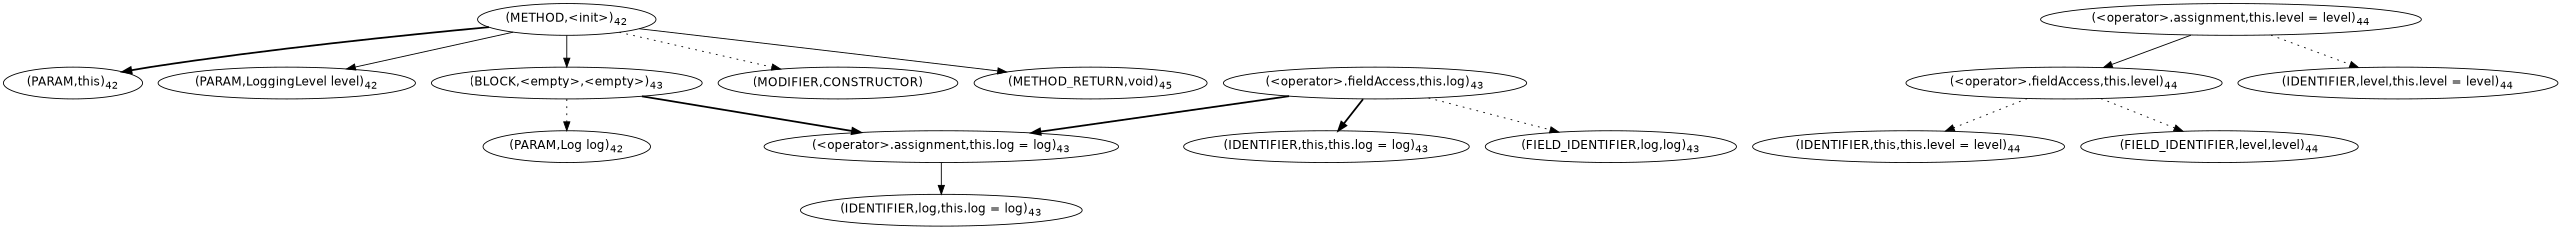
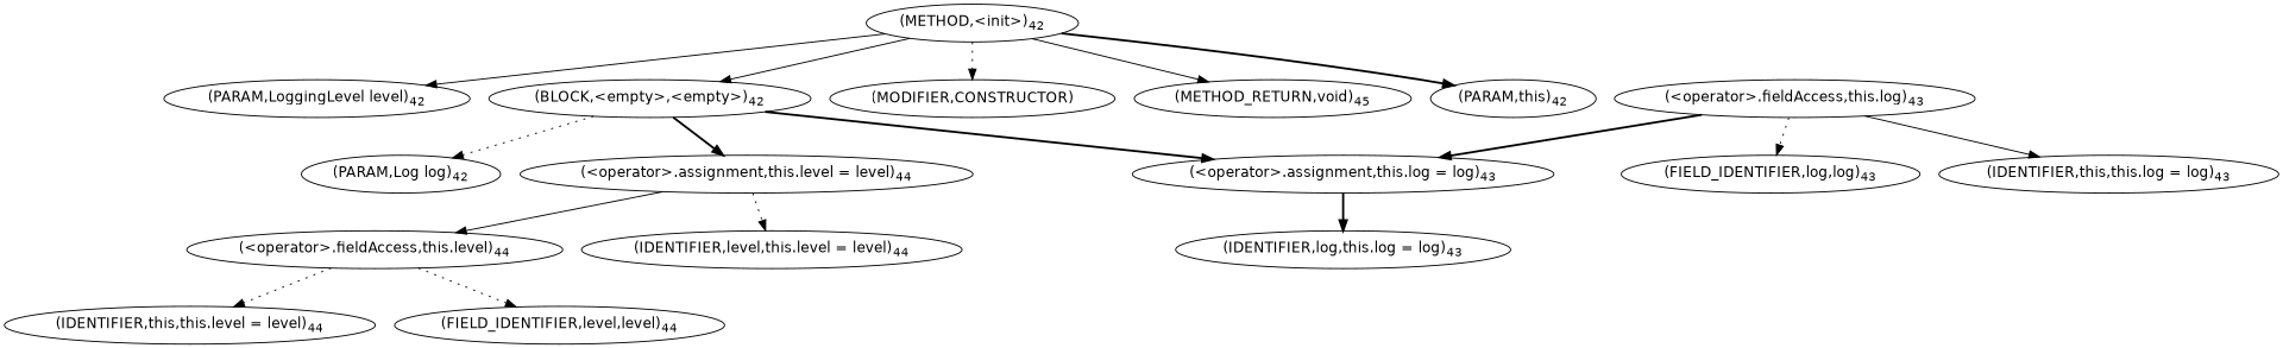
  digraph {
    fontname="DejaVu Sans"
    node [fontname="DejaVu Sans"]
    edge [fontname="DejaVu Sans" style=dotted]
    n1 [label=<(METHOD,&lt;init&gt;)<SUB>42</SUB>>]
    n2 [label=<(PARAM,this)<SUB>42</SUB>>]
    n3 [label=<(PARAM,LoggingLevel level)<SUB>42</SUB>>]
-   n4 [label=<(BLOCK,&lt;empty&gt;,&lt;empty&gt;)<SUB>43</SUB>>]
+   n4 [label=<(BLOCK,&lt;empty&gt;,&lt;empty&gt;)<SUB>42</SUB>>]
    n5 [label=<(MODIFIER,CONSTRUCTOR)>]
    n6 [label=<(METHOD_RETURN,void)<SUB>45</SUB>>]
    n7 [label=<(PARAM,Log log)<SUB>42</SUB>>]
    n8 [label=<(&lt;operator&gt;.assignment,this.log = log)<SUB>43</SUB>>]
    n9 [label=<(&lt;operator&gt;.assignment,this.level = level)<SUB>44</SUB>>]
    n10 [label=<(IDENTIFIER,log,this.log = log)<SUB>43</SUB>>]
    n11 [label=<(&lt;operator&gt;.fieldAccess,this.level)<SUB>44</SUB>>]
    n12 [label=<(IDENTIFIER,level,this.level = level)<SUB>44</SUB>>]
    n13 [label=<(&lt;operator&gt;.fieldAccess,this.log)<SUB>43</SUB>>]
    n14 [label=<(IDENTIFIER,this,this.log = log)<SUB>43</SUB>>]
    n15 [label=<(FIELD_IDENTIFIER,log,log)<SUB>43</SUB>>]
    n16 [label=<(IDENTIFIER,this,this.level = level)<SUB>44</SUB>>]
    n17 [label=<(FIELD_IDENTIFIER,level,level)<SUB>44</SUB>>]
    n1 -> n2 [style=bold]
    n1 -> n3 [style=solid]
    n1 -> n4 [style=solid]
    n1 -> n5
    n1 -> n6 [style=solid]
    n4 -> n7
    n4 -> n8 [style=bold]
-   n8 -> n10 [style=solid]
+   n4 -> n9 [style=bold]
+   n8 -> n10 [style=bold]
    n9 -> n11 [style=solid]
    n9 -> n12
    n11 -> n16
    n11 -> n17
    n13 -> n8 [style=bold]
-   n13 -> n14 [style=bold]
+   n13 -> n14 [style=solid]
    n13 -> n15
  }
